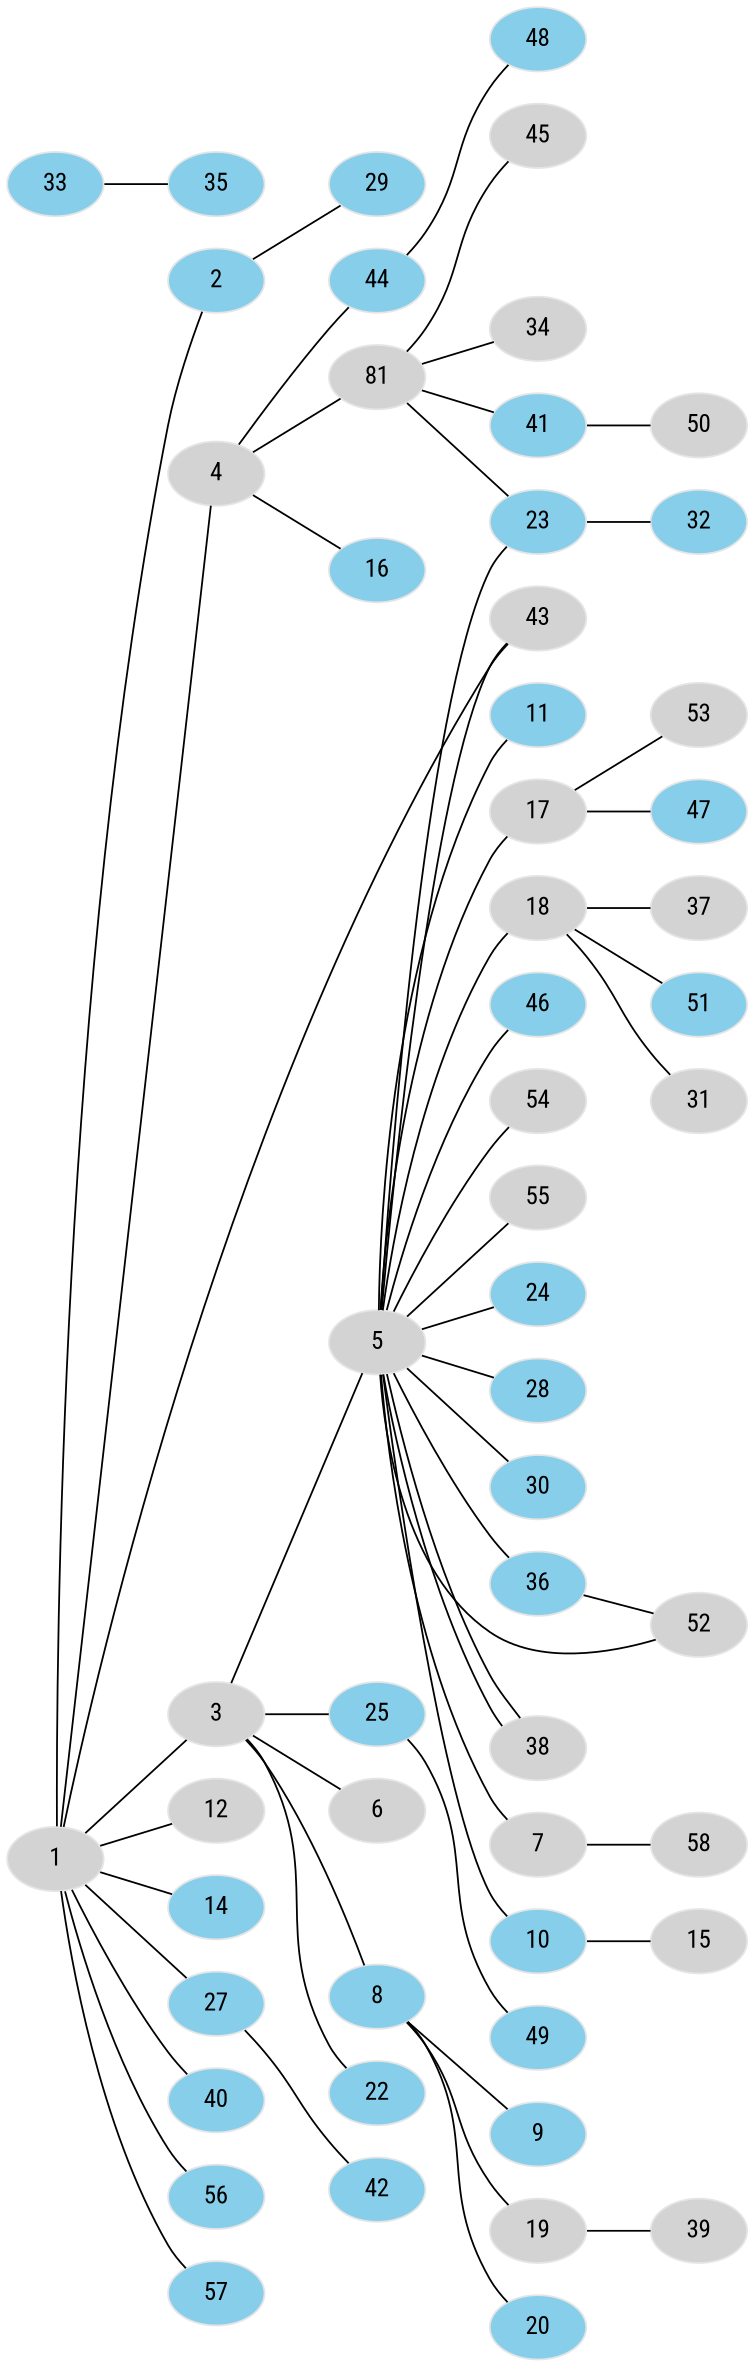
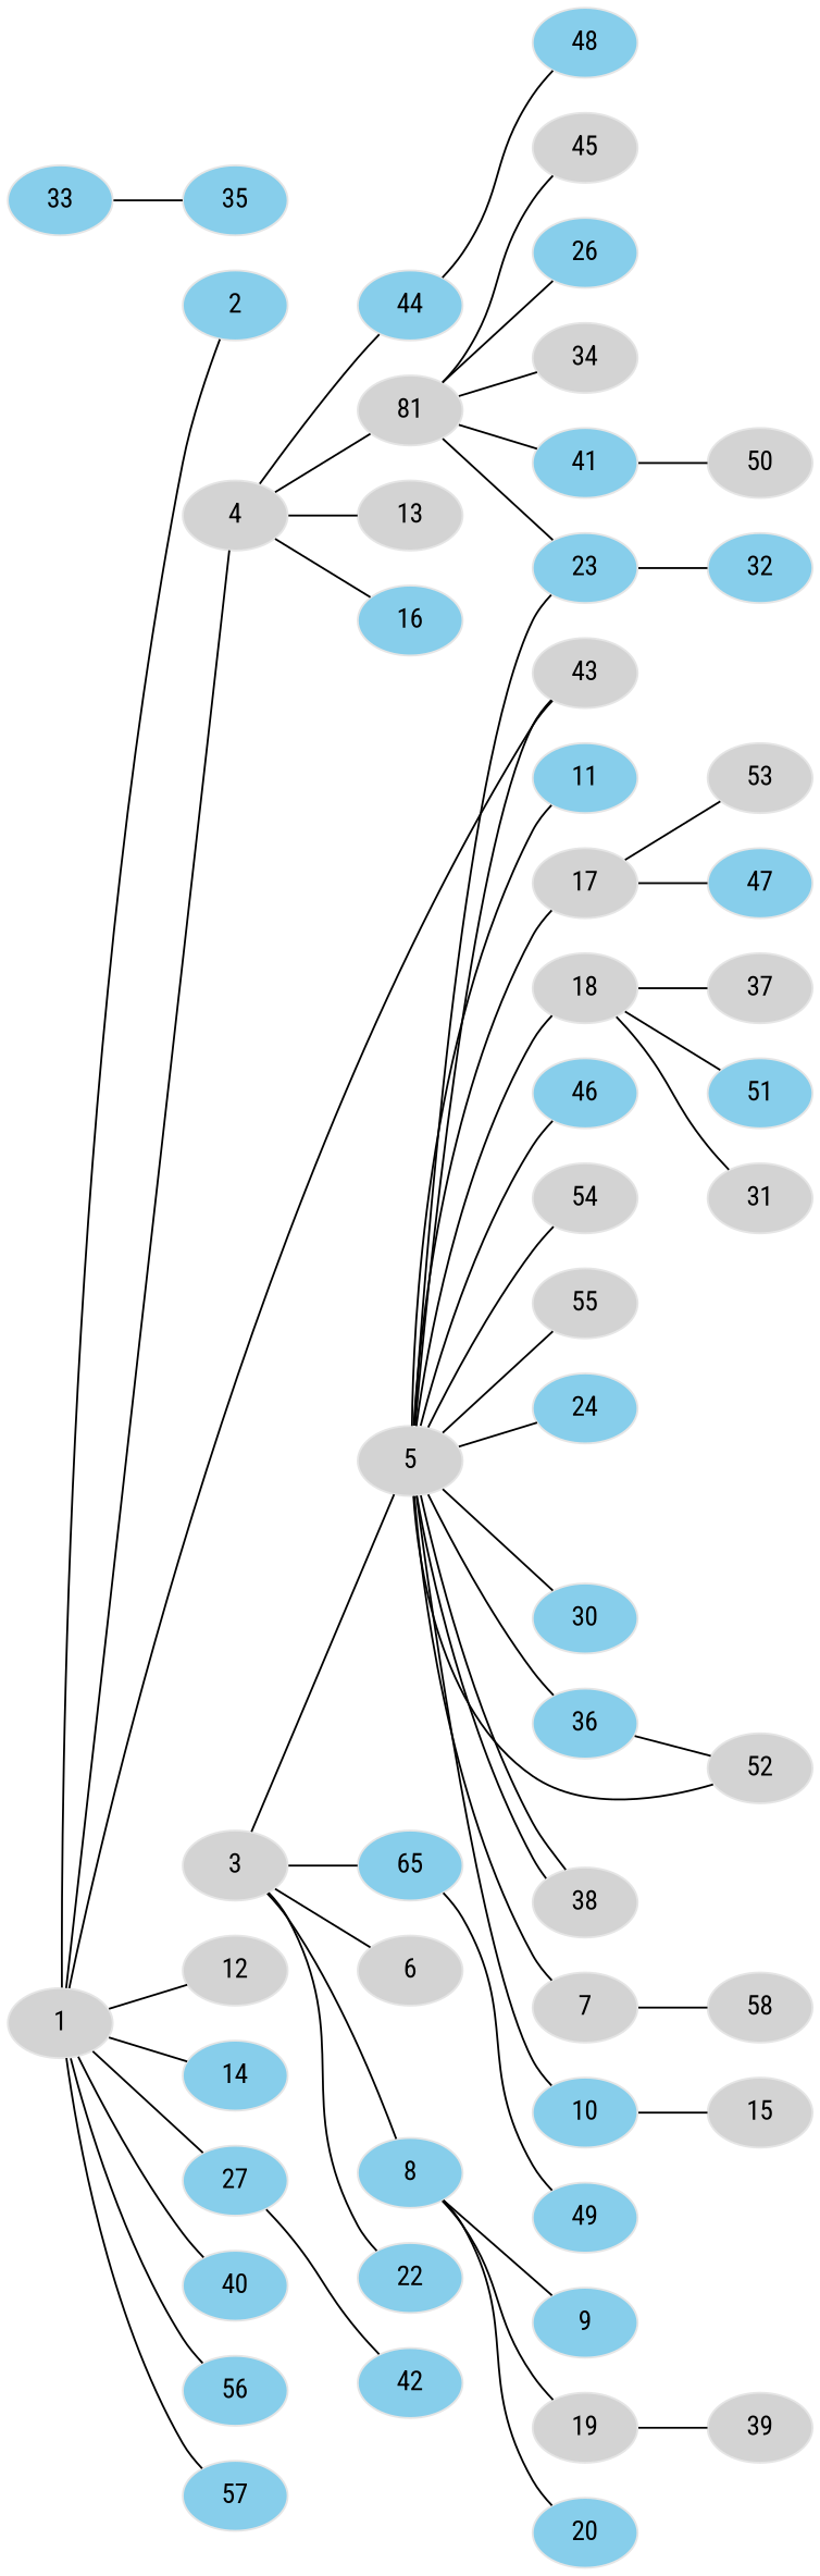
  graph {
    fontname="Roboto Condensed"
    rankdir=LR
    node [color=gray90 fillcolor=skyblue fontname="Roboto Condensed" style=filled]
    edge [fontname="Roboto Condensed"]
    1 [fillcolor=lightgrey]
    2
    3 [fillcolor=lightgrey]
    4 [fillcolor=lightgrey]
    12 [fillcolor=lightgrey]
    14
    27
    40
    56
    57
    43 [fillcolor=lightgrey]
-   29
    5 [fillcolor=lightgrey]
    6 [fillcolor=lightgrey]
    8
    22
-   25
+   25 [label=65]
+   13 [fillcolor=lightgrey]
    16
    n20 [fillcolor=lightgrey label=81]
    44
    7 [fillcolor=lightgrey]
    10
    11
    17 [fillcolor=lightgrey]
    18 [fillcolor=lightgrey]
    23
    24
-   28
    30
    36
    38 [fillcolor=lightgrey]
    46
    52 [fillcolor=lightgrey]
    54 [fillcolor=lightgrey]
    55 [fillcolor=lightgrey]
    42
    9
    19 [fillcolor=lightgrey]
    20
    49
    33
    35
+   26
    34 [fillcolor=lightgrey]
    41
    45 [fillcolor=lightgrey]
    48
    58 [fillcolor=lightgrey]
    15 [fillcolor=lightgrey]
    47
    53 [fillcolor=lightgrey]
    31 [fillcolor=lightgrey]
    37 [fillcolor=lightgrey]
    51
    32
    39 [fillcolor=lightgrey]
    50 [fillcolor=lightgrey]
    1 -- 2
-   1 -- 3
    1 -- 4
    1 -- 12
    1 -- 14
    1 -- 27
    1 -- 40
    1 -- 56
    1 -- 57
    1 -- 43
-   2 -- 29
    3 -- 5
    3 -- 6
    3 -- 8
    3 -- 22
    3 -- 25
+   4 -- 13
    4 -- 16
    4 -- n20
    4 -- 44
    27 -- 42
    5 -- 43
    5 -- 7
    5 -- 10
    5 -- 11
    5 -- 17
    5 -- 18
    5 -- 23
    5 -- 24
-   5 -- 28
    5 -- 30
    5 -- 36
    5 -- 38
    5 -- 38
    5 -- 46
    5 -- 52
    5 -- 54
    5 -- 55
    8 -- 9
    8 -- 19
    8 -- 20
    25 -- 49
    n20 -- 23
+   n20 -- 26
    n20 -- 34
    n20 -- 41
    n20 -- 45
    44 -- 48
    7 -- 58
    10 -- 15
    17 -- 47
    17 -- 53
    18 -- 31
    18 -- 37
    18 -- 51
    23 -- 32
    36 -- 52
    19 -- 39
    33 -- 35
    41 -- 50
  }
